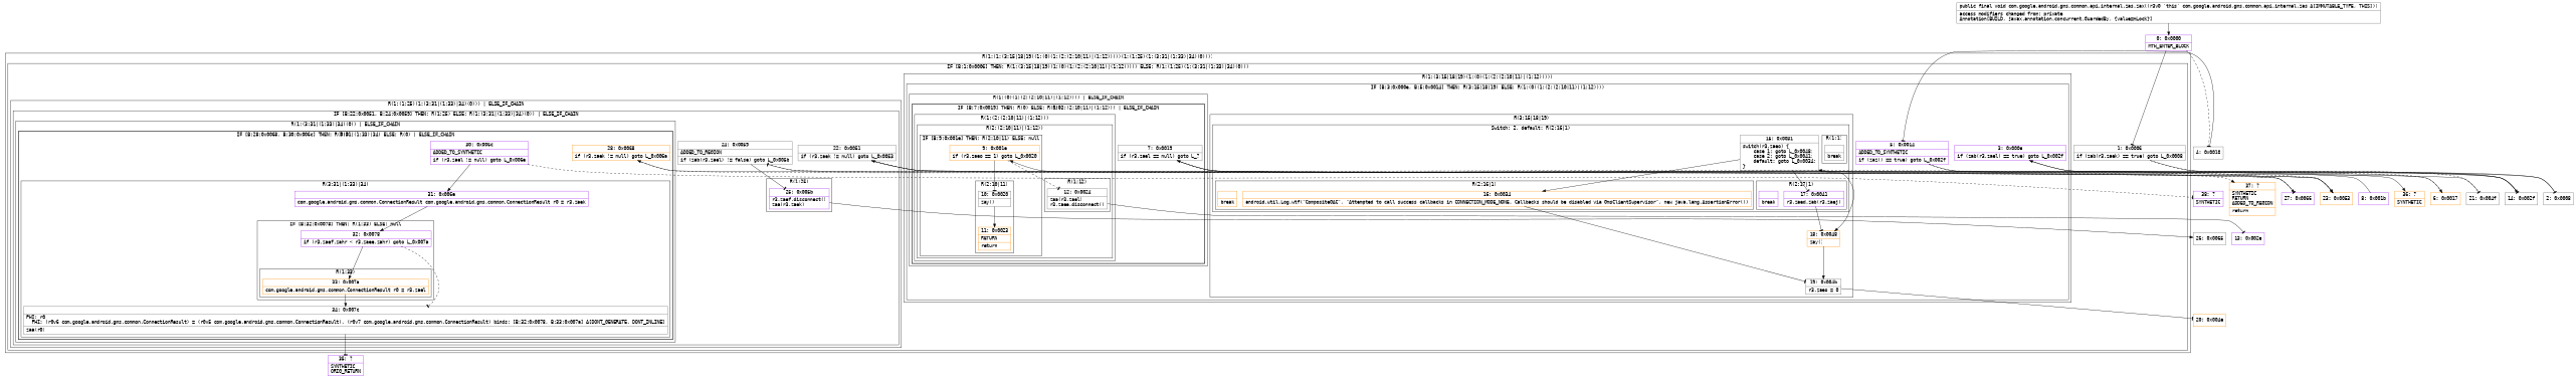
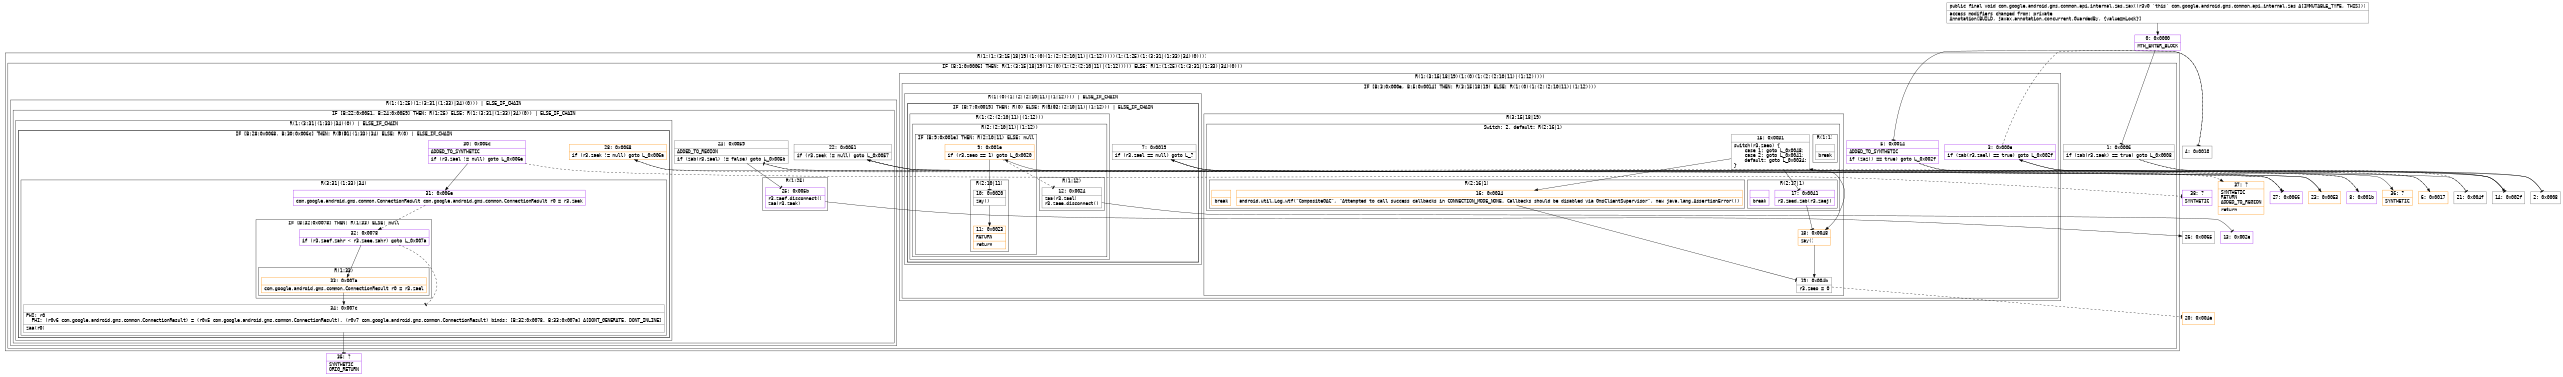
  digraph {
    fontname="DejaVu Sans Mono"
    node [color=gray40 fontname="DejaVu Sans Mono" shape=record]
    edge [arrowhead=normal fontname="DejaVu Sans Mono"]
    n1 [label="{|break\l}"]
    n2 [color=purple label="{17\:\ 0x0041|r3.zaed.zab(r3.zaej)\l}"]
    n3 [color=purple label="{|break\l}"]
    n4 [color=darkorange label="{16\:\ 0x0034|android.util.Log.wtf(\"CompositeGAC\", \"Attempted to call success callbacks in CONNECTION_MODE_NONE. Callbacks should be disabled via GmsClientSupervisor\", new java.lang.AssertionError())\l}"]
    n5 [color=darkorange label="{|break\l}"]
    n6 [label="{15\:\ 0x0031|switch(r3.zaeo) \{\l    case 1: goto L_0x0048;\l    case 2: goto L_0x0041;\l    default: goto L_0x0034;\l\}\l}"]
    n7 [color=darkorange label="{18\:\ 0x0048|zay()\l}"]
    n8 [label="{19\:\ 0x004b|r3.zaeo = 0\l}"]
    n9 [label="{10\:\ 0x0020|zay()\l}"]
    n10 [color=darkorange label="{11\:\ 0x0023|RETURN\l|return\l}"]
    n11 [color=darkorange label="{9\:\ 0x001e|if (r3.zaeo == 1) goto L_0x0020\l}"]
    n12 [label="{12\:\ 0x0024|zaa(r3.zael)\lr3.zaee.disconnect()\l}"]
    n13 [label="{7\:\ 0x0019|if (r3.zael == null) goto L_?\l}"]
    n14 [color=purple label="{3\:\ 0x000e|if (zab(r3.zael) == true) goto L_0x002f\l}"]
    n15 [color=purple label="{5\:\ 0x0014|ADDED_TO_SYNTHETIC\l|if (zaz() == true) goto L_0x002f\l}"]
    n16 [color=purple label="{25\:\ 0x005b|r3.zaef.disconnect()\lzaa(r3.zaek)\l}"]
    n17 [color=darkorange label="{33\:\ 0x007a|com.google.android.gms.common.ConnectionResult r0 = r3.zael\l}"]
    n18 [color=purple label="{32\:\ 0x0078|if (r3.zaef.zahr \< r3.zaee.zahr) goto L_0x007a\l}"]
    n19 [color=purple label="{31\:\ 0x006e|com.google.android.gms.common.ConnectionResult com.google.android.gms.common.ConnectionResult r0 = r3.zaek\l}"]
    n20 [label="{34\:\ 0x007c|PHI: r0 \l  PHI: (r0v6 com.google.android.gms.common.ConnectionResult) = (r0v5 com.google.android.gms.common.ConnectionResult), (r0v7 com.google.android.gms.common.ConnectionResult) binds: [B:32:0x0078, B:33:0x007a] A[DONT_GENERATE, DONT_INLINE]\l|zaa(r0)\l}"]
    n21 [color=darkorange label="{28\:\ 0x0068|if (r3.zaek != null) goto L_0x006a\l}"]
    n22 [color=purple label="{30\:\ 0x006c|ADDED_TO_SYNTHETIC\l|if (r3.zael != null) goto L_0x006e\l}"]
-   n23 [label="{22\:\ 0x0051|if (r3.zaek != null) goto L_0x0053\l}"]
+   n23 [label="{22\:\ 0x0051|if (r3.zaek != null) goto L_0x0057\l}"]
    n24 [label="{24\:\ 0x0059|ADDED_TO_REGION\l|if (zab(r3.zael) != false) goto L_0x005b\l}"]
    n25 [label="{1\:\ 0x0006|if (zab(r3.zaek) == true) goto L_0x0008\l}"]
    n26 [color=darkorange label="{20\:\ 0x004e}"]
    n27 [color=purple label="{13\:\ 0x002e}"]
    n28 [color=purple label="{8\:\ 0x001b}"]
    n29 [color=darkorange label="{36\:\ ?|SYNTHETIC\l}"]
    n30 [label="{4\:\ 0x0010}"]
    n31 [label="{14\:\ 0x002f}"]
    n32 [color=darkorange label="{6\:\ 0x0017}"]
    n33 [label="{26\:\ 0x0065}"]
    n34 [color=purple label="{35\:\ ?|SYNTHETIC\lORIG_RETURN\l}"]
    n35 [color=darkorange label="{37\:\ ?|SYNTHETIC\lRETURN\lADDED_TO_REGION\l|return\l}"]
    n36 [color=purple label="{38\:\ ?|SYNTHETIC\l}"]
    n37 [color=darkorange label="{23\:\ 0x0053}"]
    n38 [color=purple label="{27\:\ 0x0066}"]
    n39 [label="{2\:\ 0x0008}"]
    n40 [label="{21\:\ 0x004f}"]
    n41 [color=purple label="{0\:\ 0x0000|MTH_ENTER_BLOCK\l}"]
    n42 [label="{public final void com.google.android.gms.common.api.internal.zas.zax((r3v0 'this' com.google.android.gms.common.api.internal.zas A[IMMUTABLE_TYPE, THIS]))  | access modifiers changed from: private\lAnnotation[BUILD, javax.annotation.concurrent.GuardedBy, \{value=mLock\}]\l}"]
    subgraph cluster_1 {
      label="R(1:(1:(3:15|18|19)(1:(0)(1:(2:(2:10|11)|(1:12)))))(1:(1:25)(1:(3:31|(1:33)|34)(0))))"
      subgraph cluster_2 {
        label="IF [B:1:0x0006] THEN: R(1:(3:15|18|19)(1:(0)(1:(2:(2:10|11)|(1:12))))) ELSE: R(1:(1:25)(1:(3:31|(1:33)|34)(0)))"
        n25
        subgraph cluster_3 {
          label="R(1:(3:15|18|19)(1:(0)(1:(2:(2:10|11)|(1:12)))))"
          subgraph cluster_4 {
            label="IF [B:3:0x000e, B:5:0x0014] THEN: R(3:15|18|19) ELSE: R(1:(0)(1:(2:(2:10|11)|(1:12))))"
            n14
            n15
            subgraph cluster_5 {
              label="R(3:15|18|19)"
              n7
              n8
              subgraph cluster_6 {
                label="Switch: 2, default: R(2:16|1)"
                n6
                subgraph cluster_7 {
                  label="R(1:1)"
                  n1
                }
                subgraph cluster_8 {
                  label="R(2:17|1)"
                  n2
                  n3
                }
                subgraph cluster_9 {
                  label="R(2:16|1)"
                  n4
                  n5
                }
              }
            }
            subgraph cluster_10 {
              label="R(1:(0)(1:(2:(2:10|11)|(1:12)))) | ELSE_IF_CHAIN\l"
              subgraph cluster_11 {
                label="IF [B:7:0x0019] THEN: R(0) ELSE: R(1:(2:(2:10|11)|(1:12))) | ELSE_IF_CHAIN\l"
                n13
                subgraph cluster_12 {
                  label="R(0)"
                }
                subgraph cluster_13 {
                  label="R(1:(2:(2:10|11)|(1:12)))"
                  subgraph cluster_14 {
                    label="R(2:(2:10|11)|(1:12))"
                    subgraph cluster_15 {
                      label="IF [B:9:0x001e] THEN: R(2:10|11) ELSE: null"
                      n11
                      subgraph cluster_16 {
                        label="R(2:10|11)"
                        n9
                        n10
                      }
                    }
                    subgraph cluster_17 {
                      label="R(1:12)"
                      n12
                    }
                  }
                }
              }
            }
          }
        }
        subgraph cluster_18 {
          label="R(1:(1:25)(1:(3:31|(1:33)|34)(0))) | ELSE_IF_CHAIN\l"
          subgraph cluster_19 {
            label="IF [B:22:0x0051, B:24:0x0059] THEN: R(1:25) ELSE: R(1:(3:31|(1:33)|34)(0)) | ELSE_IF_CHAIN\l"
            n23
            n24
            subgraph cluster_20 {
              label="R(1:25)"
              n16
            }
            subgraph cluster_21 {
              label="R(1:(3:31|(1:33)|34)(0)) | ELSE_IF_CHAIN\l"
              subgraph cluster_22 {
                label="IF [B:28:0x0068, B:30:0x006c] THEN: R(3:31|(1:33)|34) ELSE: R(0) | ELSE_IF_CHAIN\l"
                n21
                n22
                subgraph cluster_23 {
                  label="R(3:31|(1:33)|34)"
                  n19
                  n20
                  subgraph cluster_24 {
                    label="IF [B:32:0x0078] THEN: R(1:33) ELSE: null"
                    n18
                    subgraph cluster_25 {
                      label="R(1:33)"
                      n17
                    }
                  }
                }
                subgraph cluster_26 {
                  label="R(0)"
                }
              }
            }
          }
        }
      }
    }
    n2 -> n7 [arrowhead=tee]
    n4 -> n8 [arrowhead=tee]
    n6 -> n2 [arrowhead=tee]
    n6 -> n4
    n6 -> n7
    n7 -> n8
-   n8 -> n26 [arrowhead=tee]
+   n8 -> n26 [arrowhead=tee style=dashed]
    n9 -> n10
    n11 -> n9 [arrowhead=tee]
    n11 -> n12 [arrowhead=tee style=dashed]
    n12 -> n27 [arrowhead=tee]
-   n13 -> n37 [style=dashed]
+   n13 -> n28 [style=dashed]
    n13 -> n29
-   n41 -> n30 [arrowhead=tee style=dashed]
+   n14 -> n30 [arrowhead=tee style=dashed]
    n14 -> n31 [arrowhead=tee]
    n15 -> n31
    n15 -> n32 [style=dashed]
    n16 -> n33
    n17 -> n20
    n18 -> n17
    n18 -> n20 [arrowhead=tee style=dashed]
-   n19 -> n18
+   n19 -> n18 [style=dashed]
    n20 -> n34 [arrowhead=tee]
    n21 -> n35 [style=dashed]
    n22 -> n19
    n22 -> n36 [arrowhead=tee style=dashed]
    n23 -> n37
    n23 -> n38 [arrowhead=tee style=dashed]
    n24 -> n16 [arrowhead=tee]
    n24 -> n38 [style=dashed]
    n25 -> n39 [arrowhead=tee]
    n25 -> n40 [arrowhead=tee style=dashed]
    n28 -> n11
    n30 -> n15 [arrowhead=tee]
    n31 -> n6
    n32 -> n13
    n37 -> n24 [arrowhead=tee]
    n38 -> n21
    n39 -> n14
    n40 -> n23
    n41 -> n25 [arrowhead=tee]
    n42 -> n41
  }
